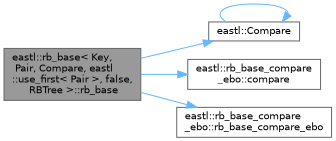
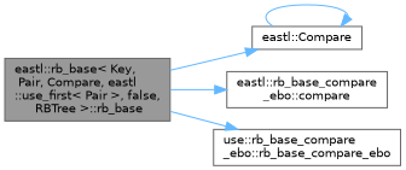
  digraph {
    rankdir=LR
    node [color=grey40 fillcolor=white fontname=Helvetica fontsize=10 shape=box style=filled]
    edge [color=steelblue1 fontname=Helvetica fontsize=10 labelfontname=Helvetica labelfontsize=10 style=solid]
    n1 [color=gray40 fillcolor=grey60 fontcolor=black height=0.2 label="eastl::rb_base\< Key,\l Pair, Compare, eastl\l::use_first\< Pair \>, false,\l RBTree \>::rb_base" width=0.4]
    n2 [height=0.2 label="eastl::Compare" width=0.4]
    n3 [height=0.2 label="eastl::rb_base_compare\l_ebo::compare" width=0.4]
-   n4 [height=0.2 label="eastl::rb_base_compare\l_ebo::rb_base_compare_ebo" width=0.4]
+   n4 [height=0.2 label="use::rb_base_compare\l_ebo::rb_base_compare_ebo" width=0.4]
    n1 -> n2
    n1 -> n3
    n1 -> n4
    n2 -> n2
  }
